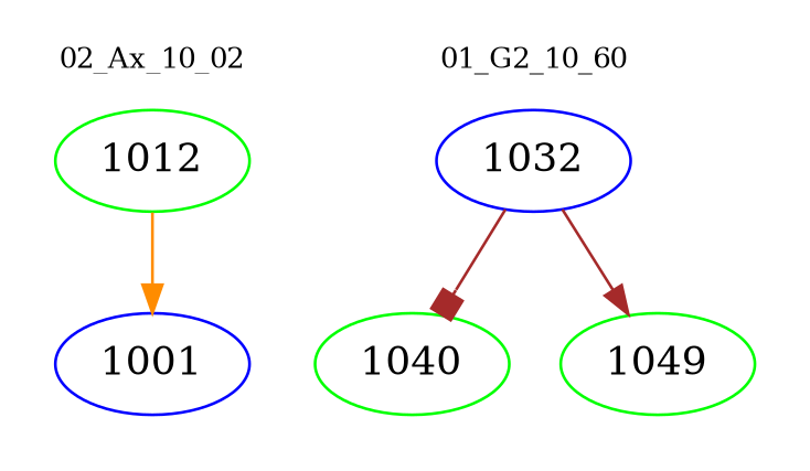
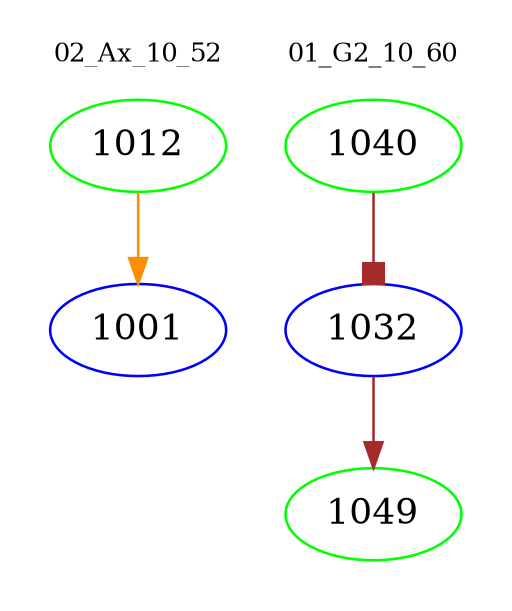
  digraph {
    node [color=green]
    edge [arrowhead=normal color=brown]
    n1 [label=1012]
    n2 [color=blue label=1001]
    n3 [label=1040]
    n4 [color=blue label=1032]
    n5 [label=1049]
    subgraph cluster_1 {
      color=white
      fontsize=10
-     label="02_Ax_10_02"
+     label="02_Ax_10_52"
      n1
      n2
    }
    subgraph cluster_2 {
      color=white
      fontsize=10
      label="01_G2_10_60"
      n3
      n4
      n5
    }
    n1 -> n2 [color=darkorange]
-   n4 -> n3 [arrowhead=box]
+   n3 -> n4 [arrowhead=box]
    n4 -> n5
  }
